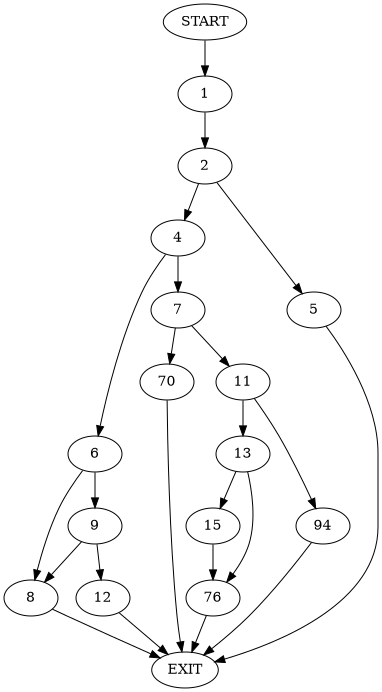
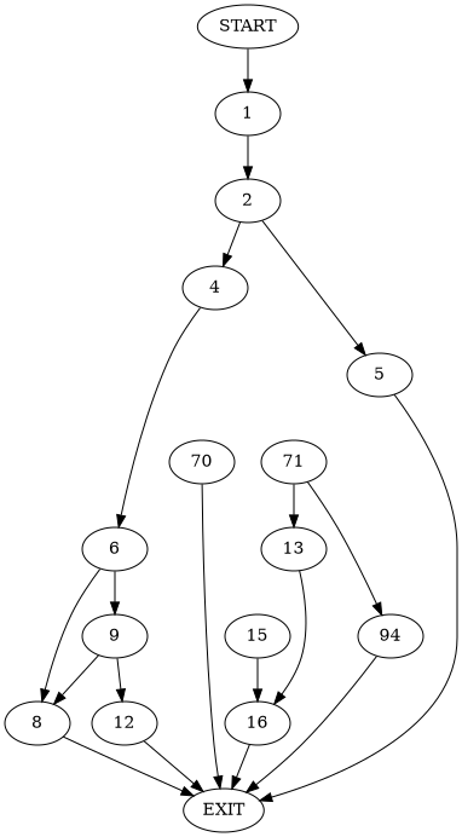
  digraph {
    n1 [label=START]
    1
    2
    n4 [label=EXIT]
    4
    5
    6
-   7
    8
    9
    n11 [label=70]
-   11
+   11 [label=71]
    12
    13
    n15 [label=94]
    15
-   16 [label=76]
+   16
    n1 -> 1
    1 -> 2
    2 -> 4
    2 -> 5
    4 -> 6
-   4 -> 7
    5 -> n4
    6 -> 8
    6 -> 9
-   7 -> n11
-   7 -> 11
    8 -> n4
    9 -> 8
    9 -> 12
    n11 -> n4
    11 -> 13
    11 -> n15
    12 -> n4
-   13 -> 15
    13 -> 16
    n15 -> n4
    15 -> 16
    16 -> n4
  }
